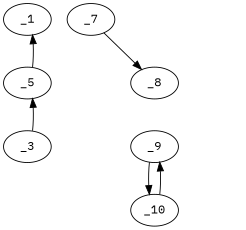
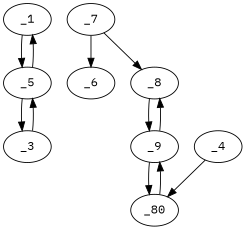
  digraph {
    fontname="IBM Plex Mono"
    node [fontname="IBM Plex Mono"]
    edge [fontname="IBM Plex Mono"]
    _1 [x=160.000000 y=78.000000]
    _5 [x=181.000000 y=85.000000]
    _3 [x=187.000000 y=102.000000]
+   _6 [x=120.000000 y=99.000000]
    _7 [x=119.000000 y=110.000000]
    _8 [x=109.000000 y=121.000000]
-   _10 [x=82.000000 y=129.000000]
+   _4 [x=79.000000 y=146.000000]
+   _10 [x=82.000000 y=129.000000 label=_80]
    _9 [x=93.000000 y=119.000000]
+   _1 -> _5 [angle=0.321751 orient=0.316228]
    _5 -> _1 [angle=-2.819842 orient=-0.316228]
+   _5 -> _3 [angle=1.231504 orient=0.942990]
    _3 -> _5 [angle=-1.910089 orient=-0.942990]
+   _7 -> _6 [angle=-1.480136 orient=-0.995893]
    _7 -> _8 [angle=2.308611 orient=0.739940]
+   _8 -> _9 [angle=-3.017238 orient=-0.124035]
+   _4 -> _10 [angle=-1.396124 orient=-0.984784]
    _10 -> _9 [angle=-0.737815 orient=-0.672673]
+   _9 -> _8 [angle=0.124355 orient=0.124035]
    _9 -> _10 [angle=2.403778 orient=0.672673]
  }
